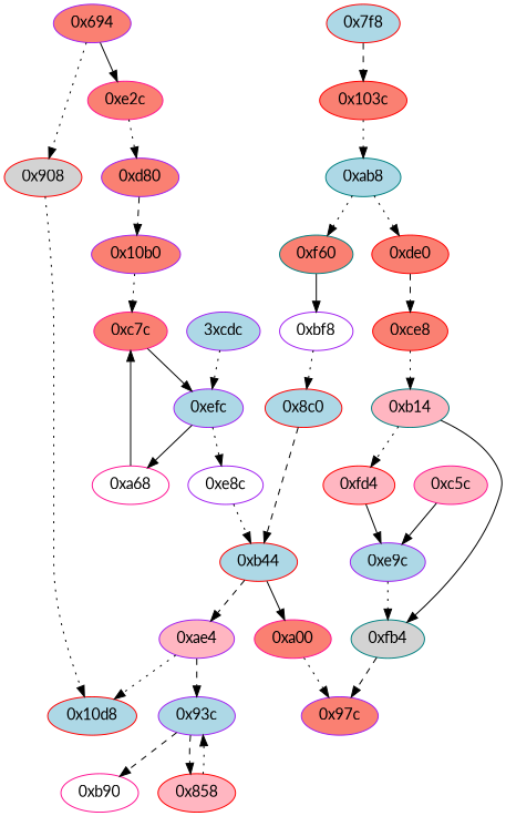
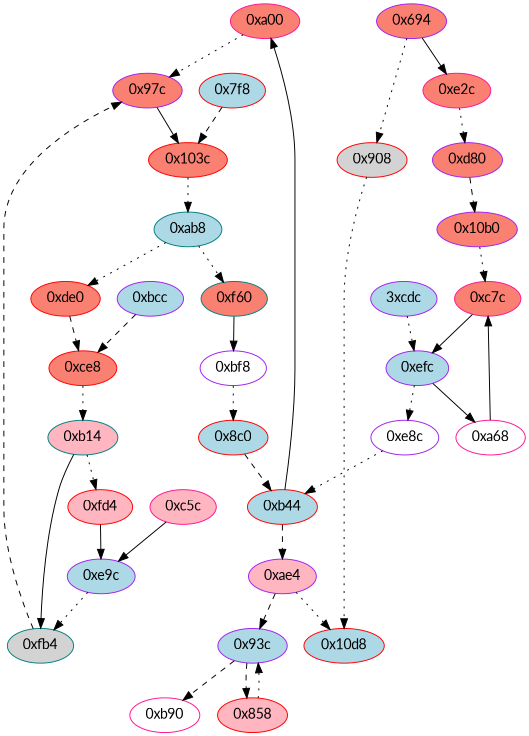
  strict digraph {
    fontname=Lato
    node [color=purple fillcolor=salmon fontname=Lato opcode="[u'mov']" style=filled]
    edge [fontname=Lato style=dotted]
    "0xa00" [color=deeppink opcode="[u'ldr', u'ldr', u'sub', u'add', u'add', u'str', u'ldr', u'b']"]
    "0x97c" [opcode="[u'ldr', u'ldr', u'str', u'ldr', u'ldr', u'ldr', u'ldr', u'mov', u'sub', u'cmp', u'sub', u'mov', u'add', u'mul', u'mov', u'mvn', u'ldr', u'orr', u'cmn', u'mov', u'teq', u'ldr', u'b']"]
    "0x103c" [color=red opcode="[u'ldr', u'ldr', u'mov', u'cmp', u'mov', u'mov', u'strb', u'ldr', u'ldr', u'rsb', u'mvn', u'mul', u'eor', u'and', u'ldr', u'mov', u'mov', u'ldr', u'ldr', u'cmp', u'mov', u'teq', u'ldr', u'mov', u'cmp', u'mov', u'cmp', u'mov', u'b']"]
    "0xab8" [color=teal fillcolor=lightblue opcode="[u'ldrb', u'ldr', u'ldr', u'b']"]
    "0xbf8" [fillcolor=white opcode="[u'ldr', u'ldr', u'ldr', u'ldr', u'add', u'sub', u'sub', u'mul', u'eor', u'and', u'ldr', u'ldr', u'mov', u'mov', u'cmp', u'mov', u'cmp', u'mov', u'mov', u'cmp', u'mov', u'mov', u'teq', u'mov', u'b']"]
    "0x8c0" [color=red fillcolor=lightblue opcode="[u'ldr', u'b']"]
    "0xb44" [color=red fillcolor=lightblue opcode="[u'ldr', u'str', u'ldr', u'str', u'ldr', u'ldr', u'ldr', u'ldr']"]
    "0xae4" [fillcolor=lightpink opcode="[u'ldr', u'bl', u'ldr', u'mov', u'b']"]
    "0xde0" [color=red opcode="[u'ldr', u'ldr', u'ldr', u'ldr', u'mov', u'rsb', u'cmp', u'mvn', u'mov', u'mul', u'mov', u'mvn', u'ldr', u'orr', u'cmn', u'mov', u'teq', u'ldr', u'b']"]
    "0xf60" [color=teal opcode="[u'ldr', u'ldr', u'sub', u'mul', u'eor', u'and', u'ldr', u'mov', u'mov', u'ldr', u'cmp', u'mov', u'cmp', u'mov', u'mov', u'cmp', u'mov', u'mov', u'teq', u'mov', u'b']"]
    "0xce8" [color=red opcode="[u'ldr', u'sub', u'mov', u'add', u'str', u'ldr', u'ldr', u'str', u'ldr', u'add', u'str', u'ldr', u'ldr', u'str', u'ldr', u'ldr', u'cmp', u'mov', u'mov', u'strb', u'ldr', u'ldr', u'ldr', u'ldr', u'cmp', u'mov', u'rsb', u'mvn', u'mul', u'mvn', u'mov', u'orr', u'ldr', u'cmn', u'mov', u'teq', u'ldr', u'b']"]
    "0xb14" [color=teal fillcolor=lightpink opcode="[u'ldrb', u'ldr', u'cmp', u'mov', u'b']"]
    "0xe2c" [color=deeppink opcode="[u'ldr', u'ldr', u'ldr', u'ldr', u'mov', u'sub', u'cmp', u'mul', u'mov', u'mov', u'mvn', u'ldr', u'orr', u'cmn', u'mov', u'teq', u'ldr']"]
    "0xd80" [opcode="[u'sub', u'mov', u'str', u'ldr', u'ldr', u'ldr', u'ldr', u'ldr', u'ldr', u'cmp', u'mov', u'add', u'sub', u'sub', u'mul', u'mvn', u'mov', u'orr', u'ldr', u'cmn', u'mov', u'teq', u'ldr', u'b']"]
    "0x10b0"
    "0xc7c" [color=deeppink opcode="[u'ldr', u'ldr', u'ldr', u'str', u'ldr', u'ldr', u'rsb', u'mvn', u'mul', u'eor', u'and', u'ldr', u'mov', u'mov', u'ldr', u'cmp', u'mov', u'cmp', u'mov', u'mov', u'cmp', u'mov', u'mov', u'b']"]
    "0xa68" [color=deeppink fillcolor=white opcode="[u'ldr', u'ldr', u'mov', u'ldr', u'ldrb', u'ldr', u'sub', u'sub', u'str', u'ldr', u'rsb', u'rsb', u'b']"]
    "0xefc" [fillcolor=lightblue opcode="[u'ldr', u'ldr', u'mov', u'cmp', u'mov', u'mov', u'strb', u'ldr', u'ldr', u'ldr', u'ldr', u'cmp', u'mov', u'rsb', u'mvn', u'mul', u'mvn', u'mov', u'orr', u'ldr', u'cmn', u'mov', u'teq', u'ldr', u'b']"]
    "0xe8c" [fillcolor=white]
    "0x93c" [fillcolor=lightblue opcode="[u'str', u'ldr', u'ldr', u'ldr', u'ldr', u'b']"]
    "0x10d8" [color=red fillcolor=lightblue opcode="[u'ldr', u'ldr', u'ldr', u'ldr', u'sub', u'mov', u'sub', u'pop']"]
    "0xb90" [color=deeppink fillcolor=white opcode="[u'mov', u'mov', u'bl', u'ldr', u'mov', u'mov', u'ldr', u'b']"]
    "0x858" [color=red fillcolor=lightpink opcode="[u'ldr', u'sub', u'ldr', u'ldr', u'bl', u'ldr', u'add', u'ldr', u'b']"]
    "0xfb4" [color=teal fillcolor=lightgrey opcode="[u'ldr', u'ldr', u'add', u'add', u'sub']"]
    "0xfd4" [color=red fillcolor=lightpink opcode="[u'ldr', u'ldr', u'ldr', u'ldr', u'ldr', u'add', u'sub', u'sub', u'mul', u'mvn', u'ldr', u'orr', u'mov', u'cmn', u'mov', u'ldr', u'cmp', u'mov', u'mov', u'mov', u'cmn', u'mov', u'mov']"]
    "0xe9c" [fillcolor=lightblue opcode="[u'ldr', u'ldr', u'mov', u'str', u'ldr', u'ldr', u'str', u'ldr', u'ldr', u'ldr', u'ldr', u'cmp', u'mov', u'sub', u'mul', u'mvn', u'mov', u'orr', u'ldr', u'cmn', u'mov', u'teq', u'ldr', u'b']"]
    "0x908" [color=red fillcolor=lightgrey opcode="[u'ldr', u'mov', u'b']"]
    n28 [fillcolor=lightblue label="3xcdc" opcode="[u'ldr', u'ldr', u'b']"]
    "0x694" [opcode="[u'push', u'add', u'sub', u'str', u'ldr', u'cmp', u'mvn', u'ldr', u'ldr', u'str', u'ldr', u'ldr', u'str', u'rsb', u'mvn', u'str', u'ldr', u'mov', u'ldr', u'str', u'ldr', u'str', u'ldr', u'ldr', u'ldr', u'str', u'ldr', u'str', u'ldr', u'str', u'ldr', u'str', u'ldr', u'ldr', u'str', u'ldr', u'str', u'ldr', u'str', u'ldr', u'str', u'ldr', u'str', u'ldr', u'str', u'ldr', u'str', u'ldr', u'str', u'ldr', u'str', u'ldr', u'add', u'str', u'ldr', u'add', u'str', u'str', u'str', u'str', u'b']"]
    "0xc5c" [color=deeppink fillcolor=lightpink opcode="[u'ldr', u'ldr', u'str', u'ldr', u'ldr', u'str', u'ldr', u'b']"]
    "0x7f8" [color=red fillcolor=lightblue opcode="[u'ldr', u'ldr', u'ldr', u'b']"]
+   "0xbcc" [fillcolor=lightblue opcode="[u'ldr', u'ldr', u'ldr', u'b']"]
    "0xa00" -> "0x97c"
+   "0x97c" -> "0x103c" [style=solid]
    "0x103c" -> "0xab8"
    "0xab8" -> "0xde0"
    "0xab8" -> "0xf60"
    "0xbf8" -> "0x8c0"
    "0x8c0" -> "0xb44" [style=dashed]
    "0xb44" -> "0xa00" [style=solid]
    "0xb44" -> "0xae4" [style=dashed]
    "0xae4" -> "0x93c" [style=dashed]
    "0xae4" -> "0x10d8"
    "0xde0" -> "0xce8" [style=dashed]
    "0xf60" -> "0xbf8" [style=solid]
    "0xce8" -> "0xb14"
    "0xb14" -> "0xfb4" [style=solid]
    "0xb14" -> "0xfd4"
    "0xe2c" -> "0xd80"
    "0xd80" -> "0x10b0" [style=dashed]
    "0x10b0" -> "0xc7c"
    "0xc7c" -> "0xefc" [style=solid]
    "0xa68" -> "0xc7c" [style=solid]
    "0xefc" -> "0xa68" [style=solid]
    "0xefc" -> "0xe8c"
    "0xe8c" -> "0xb44"
    "0x93c" -> "0xb90" [style=dashed]
    "0x93c" -> "0x858" [style=dashed]
    "0x858" -> "0x93c"
    "0xfb4" -> "0x97c" [style=dashed]
    "0xfd4" -> "0xe9c" [style=solid]
    "0xe9c" -> "0xfb4"
    "0x908" -> "0x10d8"
    n28 -> "0xefc"
    "0x694" -> "0xe2c" [style=solid]
    "0x694" -> "0x908"
    "0xc5c" -> "0xe9c" [style=solid]
    "0x7f8" -> "0x103c" [style=dashed]
+   "0xbcc" -> "0xce8" [style=dashed]
  }
